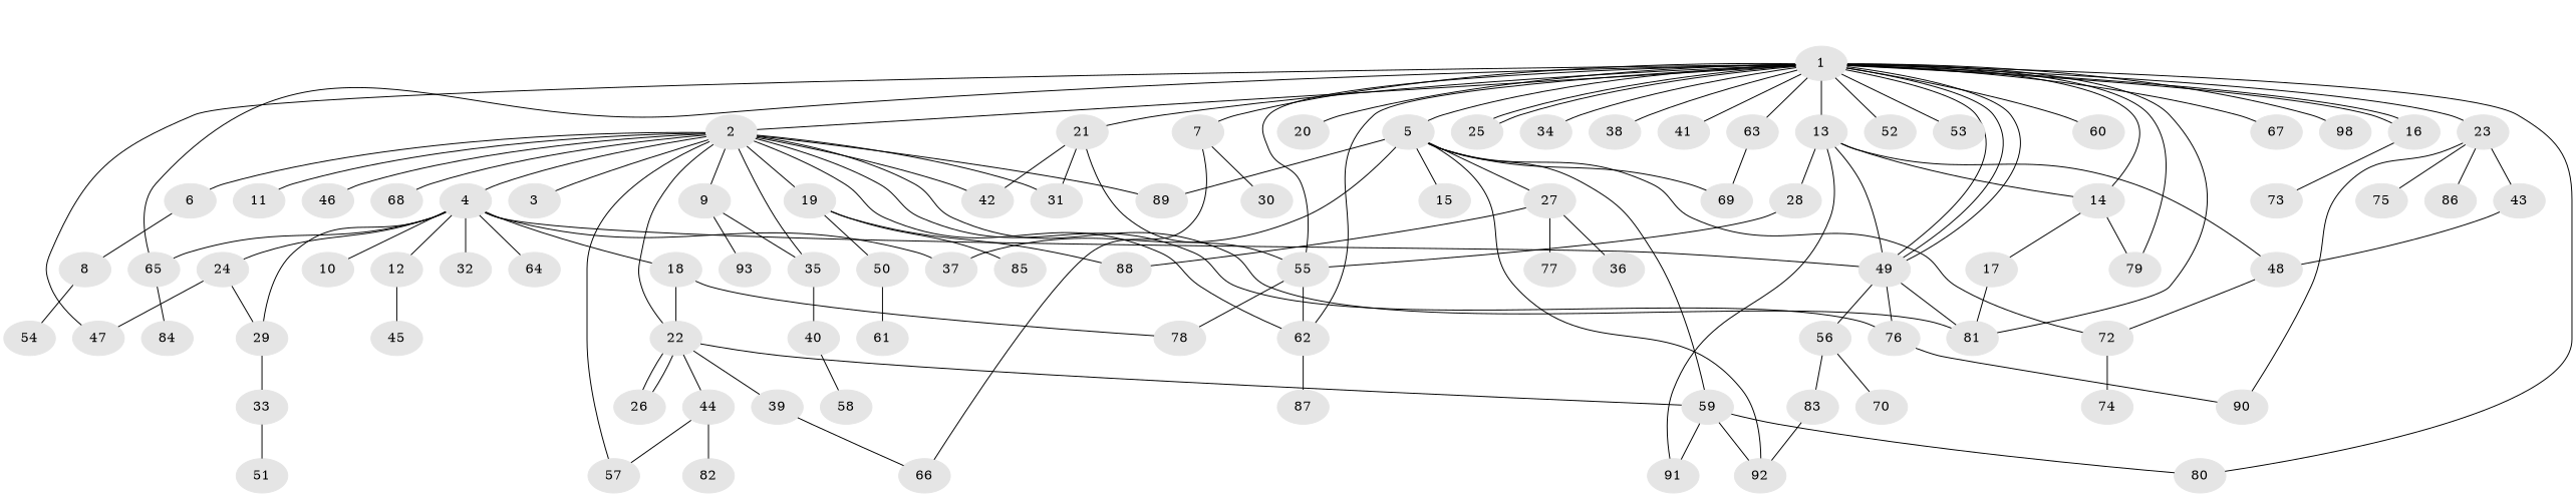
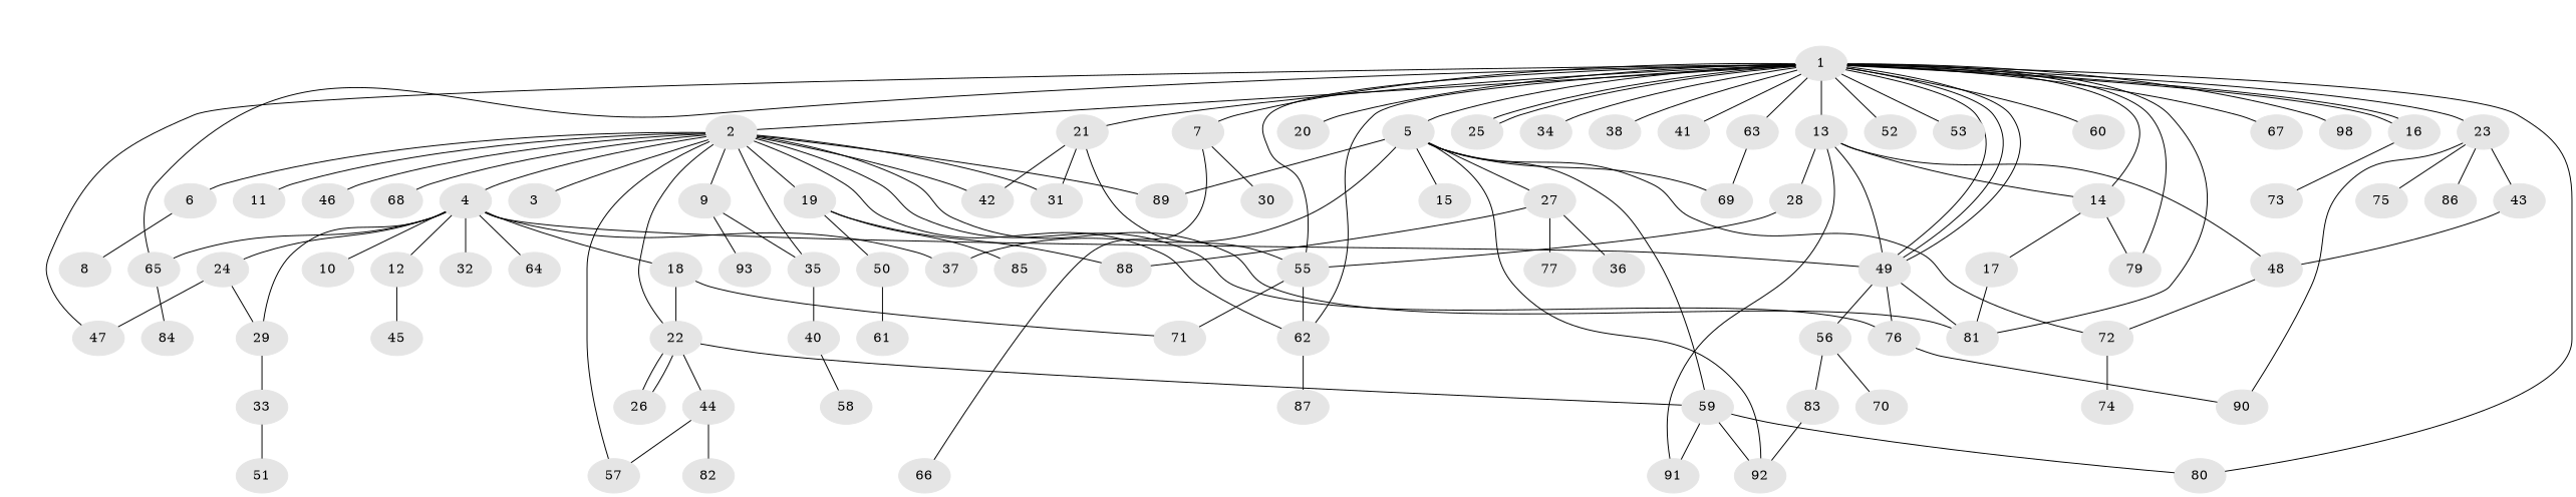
  graph {
    node [color=gray90 style=filled]
    1
    2
    5
    7
    13
    14
    16
    20
    21
    23
    25
    34
    38
    41
    47
    49
    52
    53
    55
    60
    62
    63
    65
    67
    n25 [label=98]
    79
    80
    81
    3
    4
    6
    9
    11
    19
    22
    31
    35
    42
    46
    57
    68
    76
    89
    37
    15
    27
    59
    69
    72
    92
    30
    66
    28
    48
    91
    17
    73
    43
    75
    86
    90
    56
-   71 [label=78]
+   71
    87
    84
    10
    12
    18
    24
    29
    32
    64
    8
    93
    50
    85
    88
    26
-   39
    44
    40
    45
    33
    36
    77
    74
-   54
    61
    82
    51
    58
    70
    83
    1 -- 2
    1 -- 5
    1 -- 7
    1 -- 13
    1 -- 14
    1 -- 16
    1 -- 16
    1 -- 20
    1 -- 21
    1 -- 23
    1 -- 25
    1 -- 25
    1 -- 34
    1 -- 38
    1 -- 41
    1 -- 47
    1 -- 49
    1 -- 49
    1 -- 49
    1 -- 52
    1 -- 53
    1 -- 55
    1 -- 60
    1 -- 62
    1 -- 63
    1 -- 65
    1 -- 67
    1 -- n25
    1 -- 79
    1 -- 80
    1 -- 81
    2 -- 62
    2 -- 81
    2 -- 3
    2 -- 4
    2 -- 6
    2 -- 9
    2 -- 11
    2 -- 19
    2 -- 22
    2 -- 31
    2 -- 35
    2 -- 42
    2 -- 46
    2 -- 57
    2 -- 68
    2 -- 76
    2 -- 89
    5 -- 89
    5 -- 37
    5 -- 15
    5 -- 27
    5 -- 59
    5 -- 69
    5 -- 72
    5 -- 92
    7 -- 30
    7 -- 66
    13 -- 14
    13 -- 49
    13 -- 28
    13 -- 48
    13 -- 91
    14 -- 79
    14 -- 17
    16 -- 73
    21 -- 55
    21 -- 31
    21 -- 42
    23 -- 43
    23 -- 75
    23 -- 86
    23 -- 90
    49 -- 81
    49 -- 76
    49 -- 56
    55 -- 62
    55 -- 71
    62 -- 87
    63 -- 69
    65 -- 84
    4 -- 49
    4 -- 65
    4 -- 37
    4 -- 10
    4 -- 12
    4 -- 18
    4 -- 24
    4 -- 29
    4 -- 32
    4 -- 64
    6 -- 8
    9 -- 35
    9 -- 93
    19 -- 50
    19 -- 85
    19 -- 88
    22 -- 59
    22 -- 26
    22 -- 26
-   22 -- 39
    22 -- 44
    35 -- 40
    76 -- 90
    27 -- 88
    27 -- 36
    27 -- 77
    59 -- 80
    59 -- 92
    59 -- 91
    72 -- 74
    28 -- 55
    48 -- 72
    17 -- 81
    43 -- 48
    56 -- 70
    56 -- 83
    12 -- 45
    18 -- 22
    18 -- 71
    24 -- 47
    24 -- 29
    29 -- 33
-   8 -- 54
    50 -- 61
-   39 -- 66
    44 -- 57
    44 -- 82
    40 -- 58
    33 -- 51
    83 -- 92
  }
